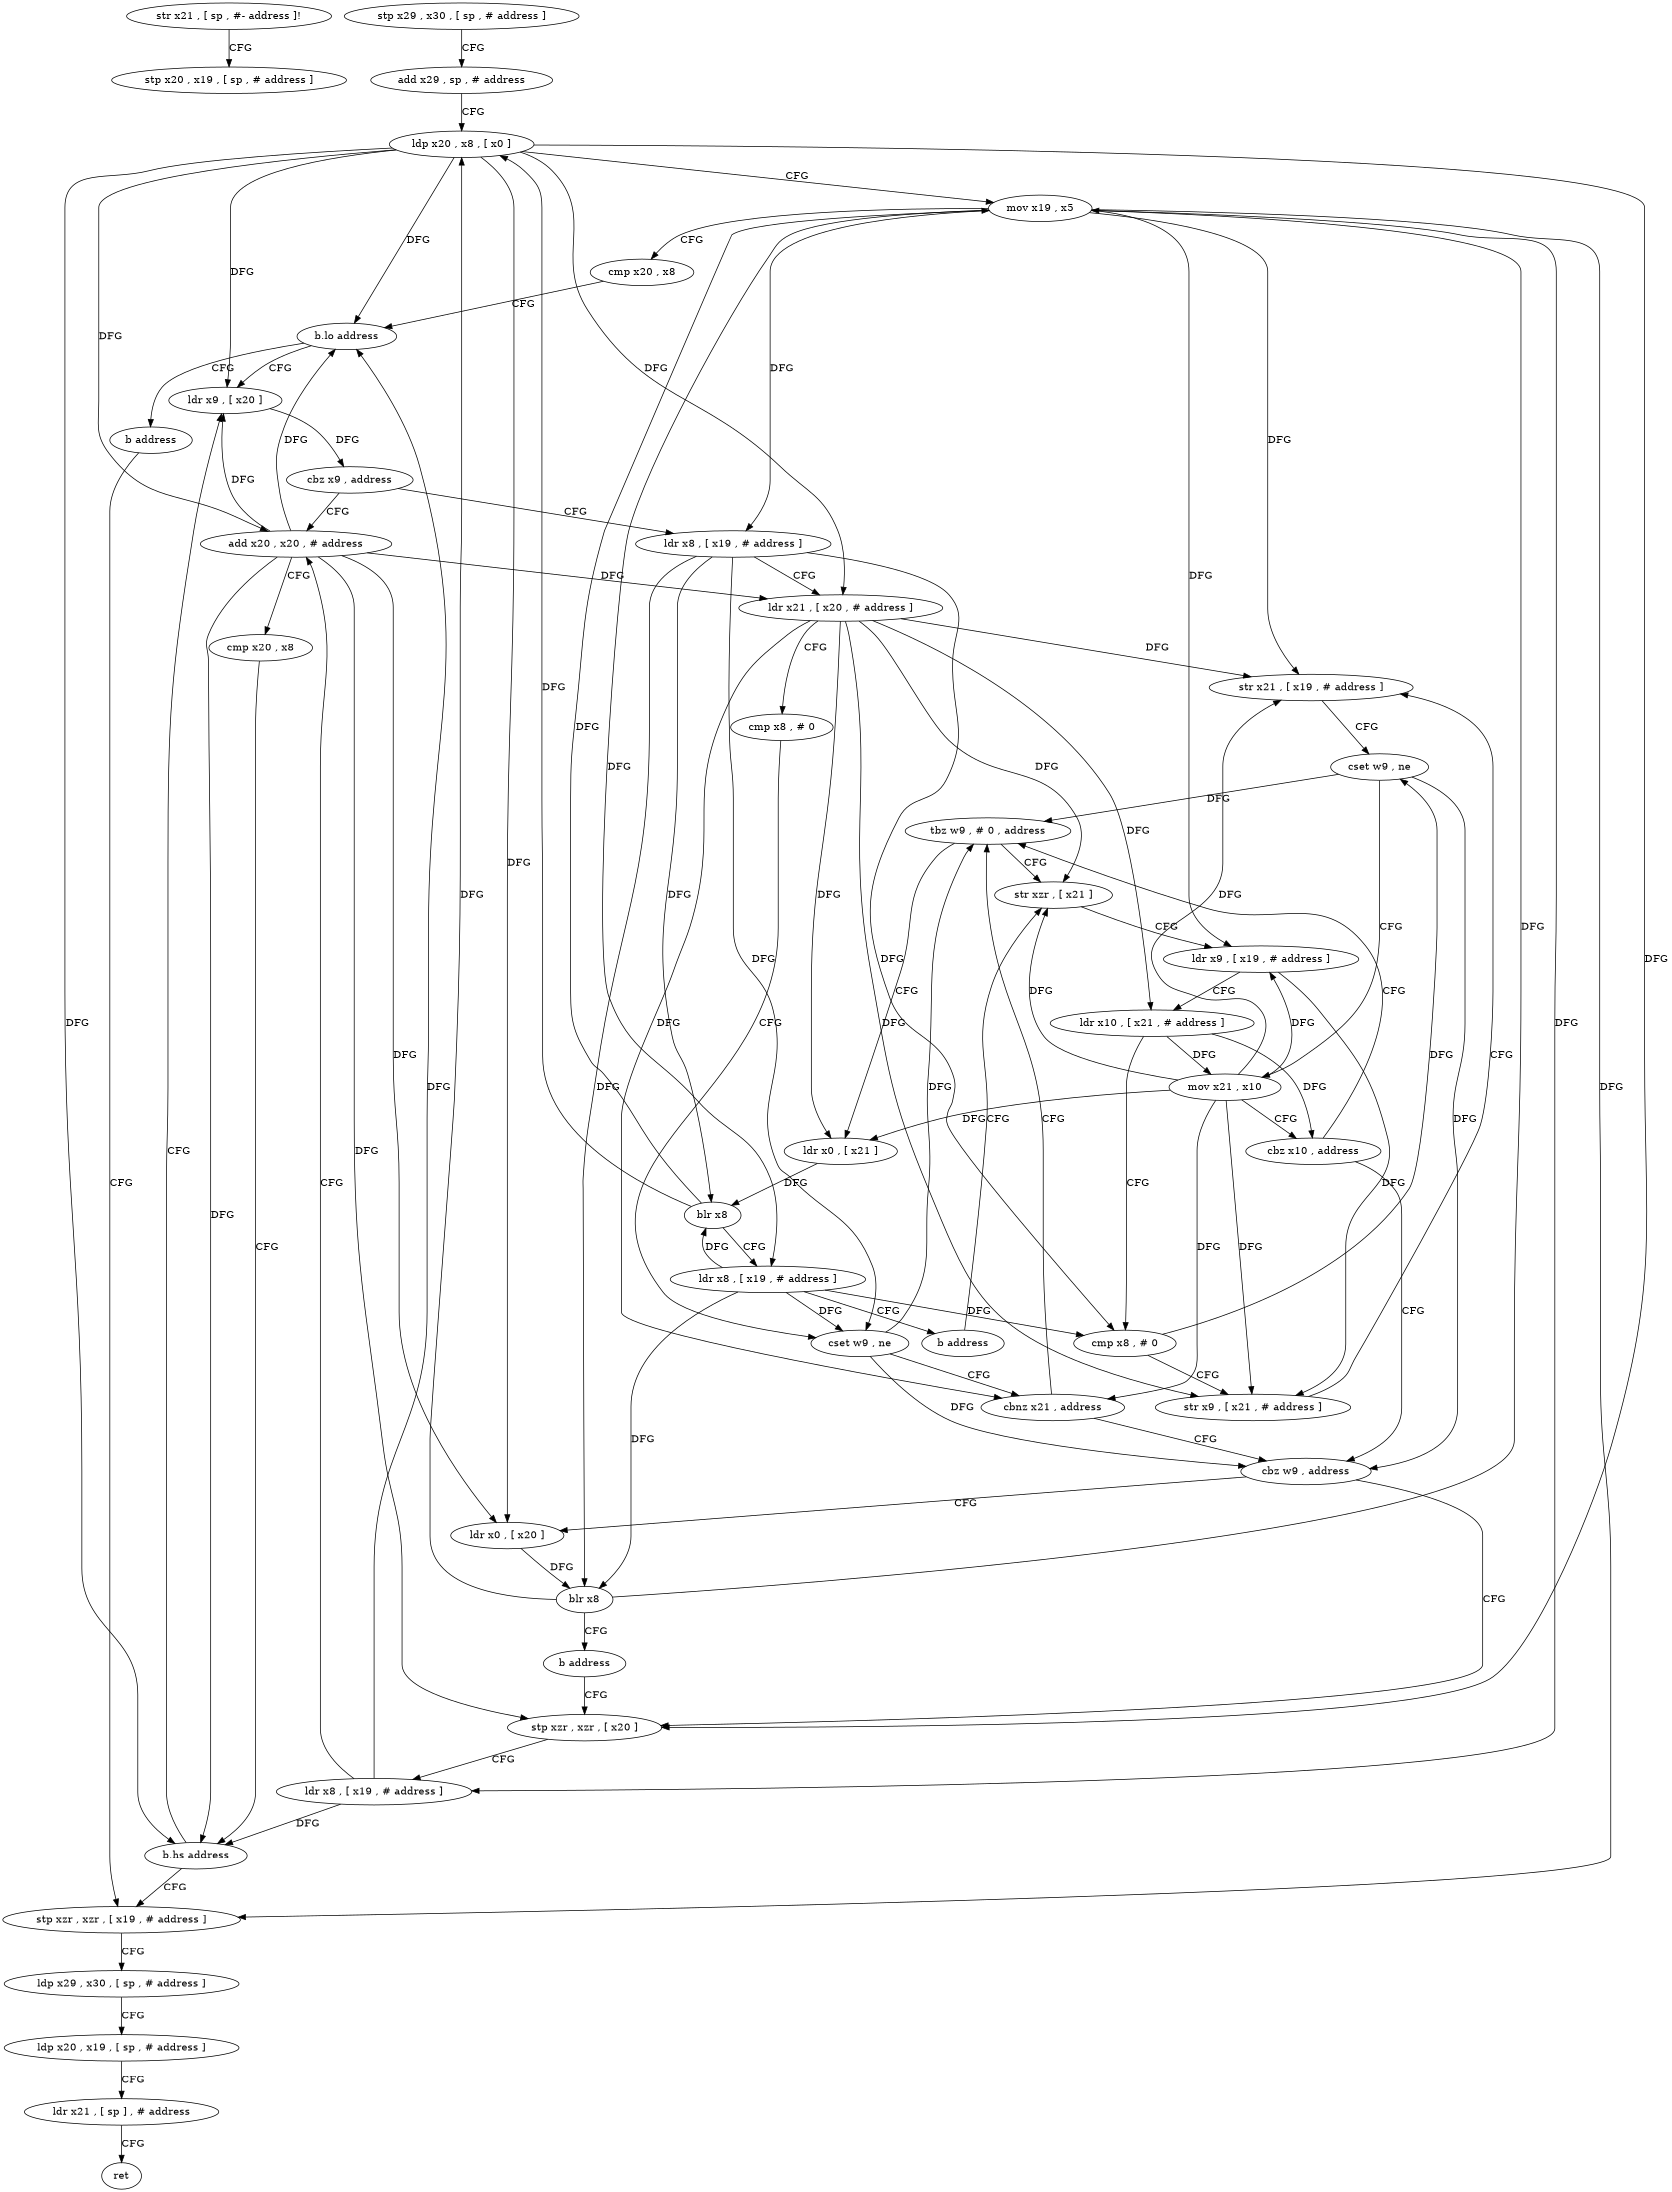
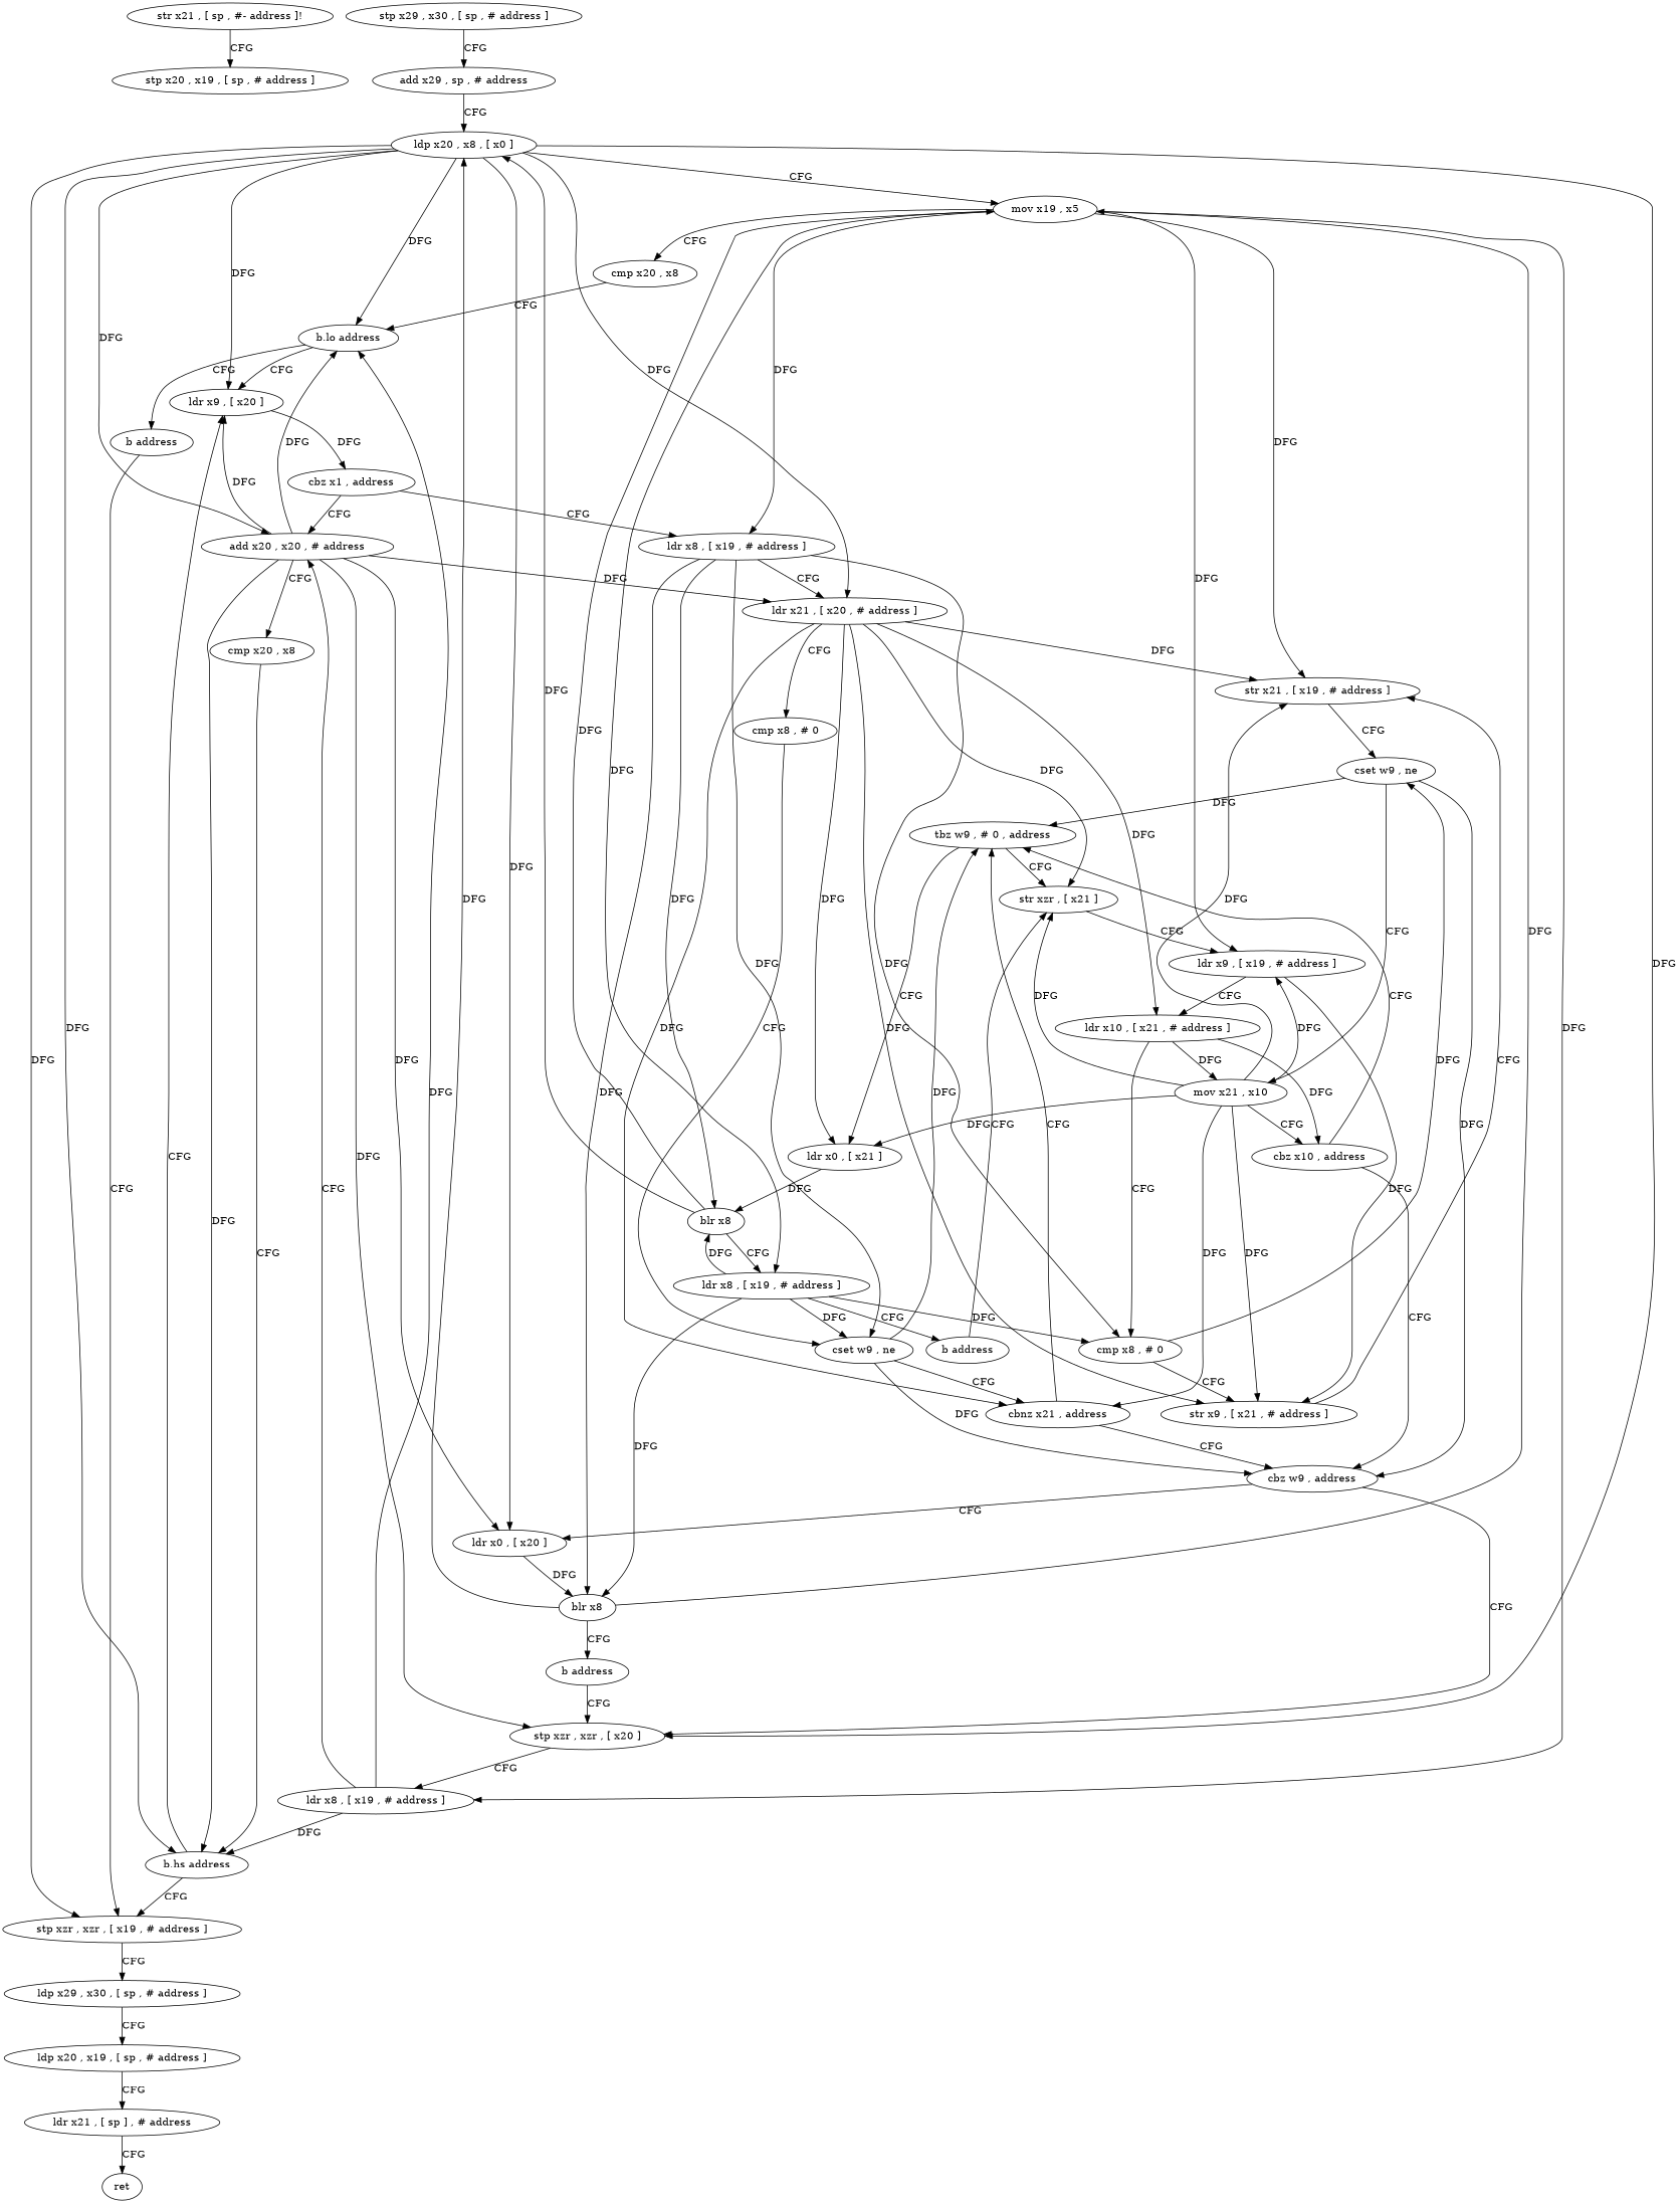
  digraph {
    n1 [label="str x21 , [ sp , #- address ]!"]
    n2 [label="stp x20 , x19 , [ sp , # address ]"]
    n3 [label="stp x29 , x30 , [ sp , # address ]"]
    n4 [label="add x29 , sp , # address"]
    n5 [label="ldp x20 , x8 , [ x0 ]"]
    n6 [label="mov x19 , x5"]
    n7 [label="b.lo address"]
    n8 [label="ldr x9 , [ x20 ]"]
    n9 [label="add x20 , x20 , # address"]
    n10 [label="b.hs address"]
    n11 [label="ldr x21 , [ x20 , # address ]"]
    n12 [label="stp xzr , xzr , [ x20 ]"]
    n13 [label="ldr x0 , [ x20 ]"]
    n14 [label="cmp x20 , x8"]
    n15 [label="ldr x8 , [ x19 , # address ]"]
    n16 [label="stp xzr , xzr , [ x19 , # address ]"]
    n17 [label="ldr x9 , [ x19 , # address ]"]
    n18 [label="str x21 , [ x19 , # address ]"]
    n19 [label="ldr x8 , [ x19 , # address ]"]
    n20 [label="ldr x8 , [ x19 , # address ]"]
    n21 [label="b address"]
-   n22 [label="cbz x9 , address"]
+   n22 [label="cbz x1 , address"]
    n23 [label="cmp x20 , x8"]
    n24 [label="cmp x8 , # 0"]
    n25 [label="cbnz x21 , address"]
    n26 [label="str xzr , [ x21 ]"]
    n27 [label="ldr x0 , [ x21 ]"]
    n28 [label="ldr x10 , [ x21 , # address ]"]
    n29 [label="str x9 , [ x21 , # address ]"]
    n30 [label="blr x8"]
    n31 [label="cset w9 , ne"]
    n32 [label="cmp x8 , # 0"]
    n33 [label="blr x8"]
    n34 [label="ldp x29 , x30 , [ sp , # address ]"]
    n35 [label="cset w9 , ne"]
    n36 [label="b address"]
    n37 [label="tbz w9 , # 0 , address"]
    n38 [label="cbz w9 , address"]
    n39 [label="b address"]
    n40 [label="ldp x20 , x19 , [ sp , # address ]"]
    n41 [label="mov x21 , x10"]
    n42 [label="cbz x10 , address"]
    n43 [label="ldr x21 , [ sp ] , # address"]
    n44 [label=ret]
    n1 -> n2 [label=CFG]
    n3 -> n4 [label=CFG]
    n4 -> n5 [label=CFG]
    n5 -> n6 [label=CFG]
    n5 -> n7 [label=DFG]
    n5 -> n8 [label=DFG]
    n5 -> n9 [label=DFG]
    n5 -> n10 [label=DFG]
    n5 -> n11 [label=DFG]
    n5 -> n12 [label=DFG]
    n5 -> n13 [label=DFG]
    n6 -> n14 [label=CFG]
    n6 -> n15 [label=DFG]
-   n6 -> n16 [label=DFG]
+   n5 -> n16 [label=DFG]
    n6 -> n17 [label=DFG]
    n6 -> n18 [label=DFG]
    n6 -> n19 [label=DFG]
    n6 -> n20 [label=DFG]
    n7 -> n8 [label=CFG]
    n7 -> n21 [label=CFG]
    n8 -> n22 [label=DFG]
    n9 -> n7 [label=DFG]
    n9 -> n8 [label=DFG]
    n9 -> n10 [label=DFG]
    n9 -> n11 [label=DFG]
    n9 -> n12 [label=DFG]
    n9 -> n13 [label=DFG]
    n9 -> n23 [label=CFG]
    n10 -> n8 [label=CFG]
    n10 -> n16 [label=CFG]
    n11 -> n18 [label=DFG]
    n11 -> n24 [label=CFG]
    n11 -> n25 [label=DFG]
    n11 -> n26 [label=DFG]
    n11 -> n27 [label=DFG]
    n11 -> n28 [label=DFG]
    n11 -> n29 [label=DFG]
    n12 -> n20 [label=CFG]
    n13 -> n30 [label=DFG]
    n14 -> n7 [label=CFG]
    n15 -> n11 [label=CFG]
    n15 -> n30 [label=DFG]
    n15 -> n31 [label=DFG]
    n15 -> n32 [label=DFG]
    n15 -> n33 [label=DFG]
    n16 -> n34 [label=CFG]
    n17 -> n28 [label=CFG]
    n17 -> n29 [label=DFG]
    n18 -> n35 [label=CFG]
    n19 -> n30 [label=DFG]
    n19 -> n31 [label=DFG]
    n19 -> n32 [label=DFG]
    n19 -> n33 [label=DFG]
    n19 -> n36 [label=CFG]
    n20 -> n7 [label=DFG]
    n20 -> n9 [label=CFG]
    n20 -> n10 [label=DFG]
    n21 -> n16 [label=CFG]
    n22 -> n9 [label=CFG]
    n22 -> n15 [label=CFG]
    n23 -> n10 [label=CFG]
    n24 -> n31 [label=CFG]
    n25 -> n37 [label=CFG]
    n25 -> n38 [label=CFG]
    n26 -> n17 [label=CFG]
    n27 -> n33 [label=DFG]
    n28 -> n32 [label=CFG]
    n28 -> n41 [label=DFG]
    n28 -> n42 [label=DFG]
    n29 -> n18 [label=CFG]
    n30 -> n5 [label=DFG]
    n30 -> n6 [label=DFG]
    n30 -> n39 [label=CFG]
    n31 -> n25 [label=CFG]
    n31 -> n37 [label=DFG]
    n31 -> n38 [label=DFG]
    n32 -> n29 [label=CFG]
    n32 -> n35 [label=DFG]
    n33 -> n5 [label=DFG]
    n33 -> n6 [label=DFG]
    n33 -> n19 [label=CFG]
    n34 -> n40 [label=CFG]
    n35 -> n37 [label=DFG]
    n35 -> n38 [label=DFG]
    n35 -> n41 [label=CFG]
    n36 -> n26 [label=CFG]
    n37 -> n26 [label=CFG]
    n37 -> n27 [label=CFG]
    n38 -> n12 [label=CFG]
    n38 -> n13 [label=CFG]
    n39 -> n12 [label=CFG]
    n40 -> n43 [label=CFG]
    n41 -> n17 [label=DFG]
    n41 -> n18 [label=DFG]
    n41 -> n25 [label=DFG]
    n41 -> n26 [label=DFG]
    n41 -> n27 [label=DFG]
    n41 -> n29 [label=DFG]
    n41 -> n42 [label=CFG]
    n42 -> n37 [label=CFG]
    n42 -> n38 [label=CFG]
    n43 -> n44 [label=CFG]
  }
